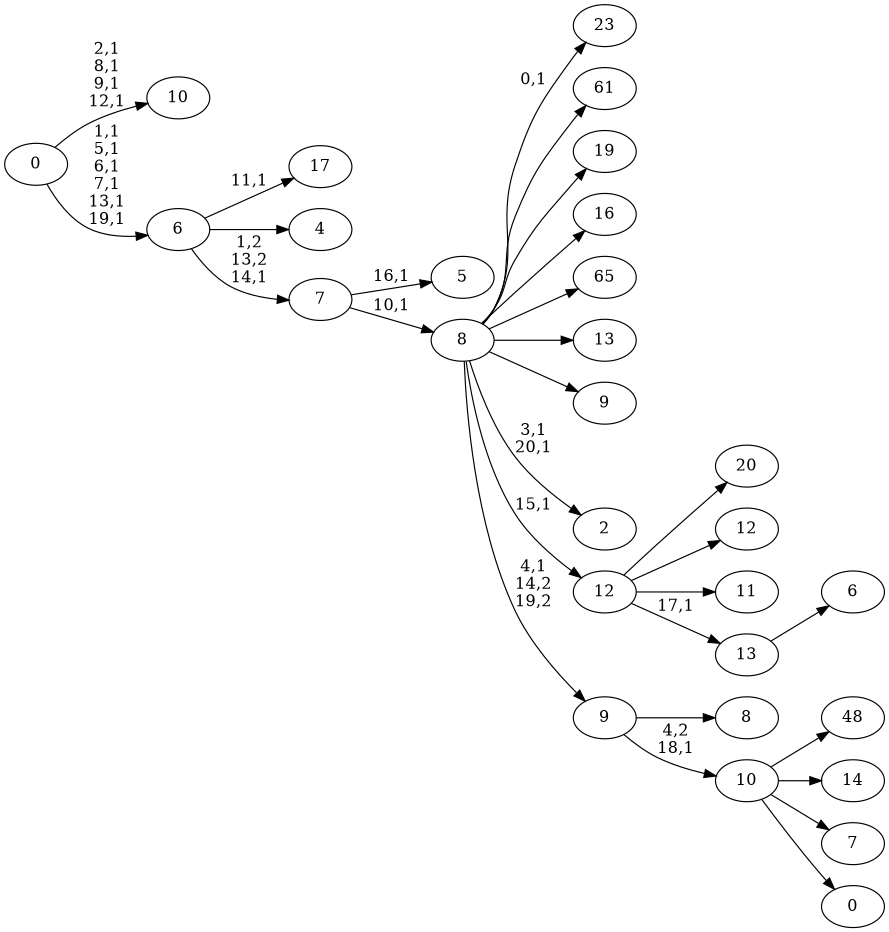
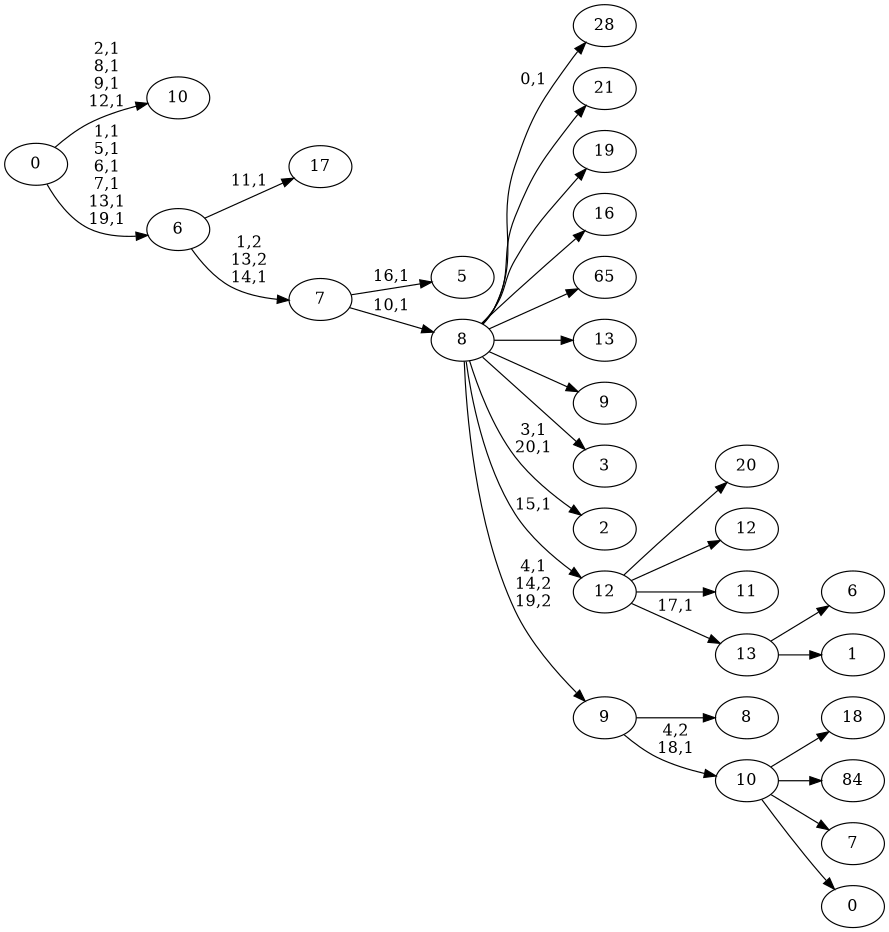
  digraph {
    rankdir=LR
-   n1 [label=23]
-   n2 [label=61]
+   n1 [label=28]
+   n2 [label=21]
    n3 [label=20]
    n4 [label=19]
-   n5 [label=48]
+   n5 [label=18]
    n6 [label=17]
    n7 [label=16]
    n8 [label=65]
-   n9 [label=14]
+   n9 [label=84]
    n10 [label=13]
    n11 [label=12]
    n12 [label=11]
    n13 [label=10]
    n14 [label=9]
    n15 [label=8]
    n16 [label=7]
    n17 [label=6]
    n18 [label=5]
-   n19 [label=4]
+   n20 [label=3]
    n21 [label=2]
+   n22 [label=1]
    13
    12
    n25 [label=0]
    10
    9
    8
    7
    6
    0
    13 -> n17
+   13 -> n22
    12 -> n3
    12 -> n11
    12 -> n12
    12 -> 13 [label="17,1"]
    10 -> n5
    10 -> n9
    10 -> n16
    10 -> n25
    9 -> n15
    9 -> 10 [label="4,2\n18,1"]
    8 -> n1 [label="0,1"]
    8 -> n2
    8 -> n4
    8 -> n7
    8 -> n8
    8 -> n10
    8 -> n14
+   8 -> n20
    8 -> n21 [label="3,1\n20,1"]
    8 -> 12 [label="15,1"]
    8 -> 9 [label="4,1\n14,2\n19,2"]
    7 -> n18 [label="16,1"]
    7 -> 8 [label="10,1"]
    6 -> n6 [label="11,1"]
-   6 -> n19
    6 -> 7 [label="1,2\n13,2\n14,1"]
    0 -> n13 [label="2,1\n8,1\n9,1\n12,1"]
    0 -> 6 [label="1,1\n5,1\n6,1\n7,1\n13,1\n19,1"]
  }
